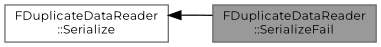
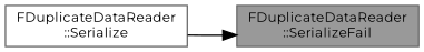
  digraph {
    rankdir=RL
    fontname=Montserrat
    node [fontname=Montserrat fontsize=10 shape=box style=filled]
    n1 [color=gray40 fillcolor=grey60 fontcolor=black height=0.2 label="FDuplicateDataReader\l::SerializeFail" width=0.4]
    n2 [color=grey40 fillcolor=white height=0.2 label="FDuplicateDataReader\l::Serialize" width=0.4]
-   n2 -> n1 [color=black dir=back fontname=Montserrat fontsize=10 labelfontname=Helvetica labelfontsize=10 style=solid]
+   n1 -> n2 [color=black dir=back fontname=Montserrat fontsize=10 labelfontname=Helvetica labelfontsize=10 style=solid]
  }
